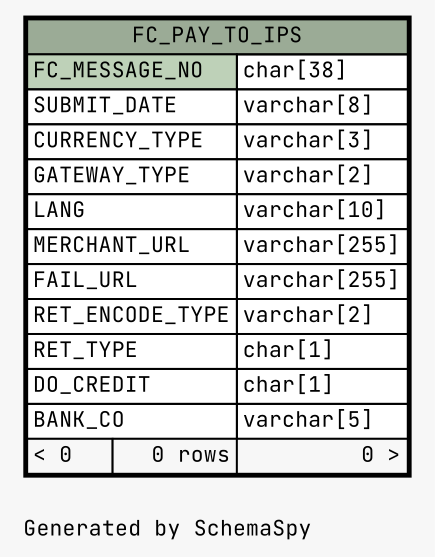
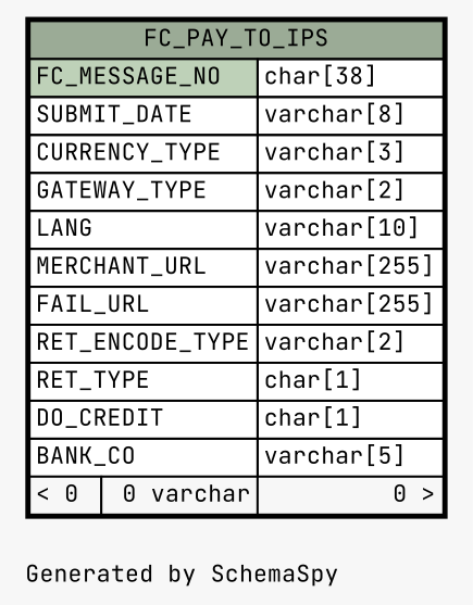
  digraph {
    bgcolor="#f7f7f7"
    fontname="JetBrains Mono"
    fontsize=11
    label="\nGenerated by SchemaSpy"
    labeljust=l
    nodesep=0.18
    rankdir=RL
    ranksep=0.46
-   n1 [fontname="JetBrains Mono" fontsize=11 label=<     <TABLE BORDER="2" CELLBORDER="1" CELLSPACING="0" BGCOLOR="#ffffff">       <TR><TD COLSPAN="3" BGCOLOR="#9bab96" ALIGN="CENTER">FC_PAY_TO_IPS</TD></TR>       <TR><TD PORT="FC_MESSAGE_NO" COLSPAN="2" BGCOLOR="#bed1b8" ALIGN="LEFT">FC_MESSAGE_NO</TD><TD PORT="FC_MESSAGE_NO.type" ALIGN="LEFT">char[38]</TD></TR>       <TR><TD PORT="SUBMIT_DATE" COLSPAN="2" ALIGN="LEFT">SUBMIT_DATE</TD><TD PORT="SUBMIT_DATE.type" ALIGN="LEFT">varchar[8]</TD></TR>       <TR><TD PORT="CURRENCY_TYPE" COLSPAN="2" ALIGN="LEFT">CURRENCY_TYPE</TD><TD PORT="CURRENCY_TYPE.type" ALIGN="LEFT">varchar[3]</TD></TR>       <TR><TD PORT="GATEWAY_TYPE" COLSPAN="2" ALIGN="LEFT">GATEWAY_TYPE</TD><TD PORT="GATEWAY_TYPE.type" ALIGN="LEFT">varchar[2]</TD></TR>       <TR><TD PORT="LANG" COLSPAN="2" ALIGN="LEFT">LANG</TD><TD PORT="LANG.type" ALIGN="LEFT">varchar[10]</TD></TR>       <TR><TD PORT="MERCHANT_URL" COLSPAN="2" ALIGN="LEFT">MERCHANT_URL</TD><TD PORT="MERCHANT_URL.type" ALIGN="LEFT">varchar[255]</TD></TR>       <TR><TD PORT="FAIL_URL" COLSPAN="2" ALIGN="LEFT">FAIL_URL</TD><TD PORT="FAIL_URL.type" ALIGN="LEFT">varchar[255]</TD></TR>       <TR><TD PORT="RET_ENCODE_TYPE" COLSPAN="2" ALIGN="LEFT">RET_ENCODE_TYPE</TD><TD PORT="RET_ENCODE_TYPE.type" ALIGN="LEFT">varchar[2]</TD></TR>       <TR><TD PORT="RET_TYPE" COLSPAN="2" ALIGN="LEFT">RET_TYPE</TD><TD PORT="RET_TYPE.type" ALIGN="LEFT">char[1]</TD></TR>       <TR><TD PORT="DO_CREDIT" COLSPAN="2" ALIGN="LEFT">DO_CREDIT</TD><TD PORT="DO_CREDIT.type" ALIGN="LEFT">char[1]</TD></TR>       <TR><TD PORT="BANK_CO" COLSPAN="2" ALIGN="LEFT">BANK_CO</TD><TD PORT="BANK_CO.type" ALIGN="LEFT">varchar[5]</TD></TR>       <TR><TD ALIGN="LEFT" BGCOLOR="#f7f7f7">&lt; 0</TD><TD ALIGN="RIGHT" BGCOLOR="#f7f7f7">0 rows</TD><TD ALIGN="RIGHT" BGCOLOR="#f7f7f7">0 &gt;</TD></TR>     </TABLE>> shape=plaintext]
+   n1 [fontname="JetBrains Mono" fontsize=11 label=<     <TABLE BORDER="2" CELLBORDER="1" CELLSPACING="0" BGCOLOR="#ffffff">       <TR><TD COLSPAN="3" BGCOLOR="#9bab96" ALIGN="CENTER">FC_PAY_TO_IPS</TD></TR>       <TR><TD PORT="FC_MESSAGE_NO" COLSPAN="2" BGCOLOR="#bed1b8" ALIGN="LEFT">FC_MESSAGE_NO</TD><TD PORT="FC_MESSAGE_NO.type" ALIGN="LEFT">char[38]</TD></TR>       <TR><TD PORT="SUBMIT_DATE" COLSPAN="2" ALIGN="LEFT">SUBMIT_DATE</TD><TD PORT="SUBMIT_DATE.type" ALIGN="LEFT">varchar[8]</TD></TR>       <TR><TD PORT="CURRENCY_TYPE" COLSPAN="2" ALIGN="LEFT">CURRENCY_TYPE</TD><TD PORT="CURRENCY_TYPE.type" ALIGN="LEFT">varchar[3]</TD></TR>       <TR><TD PORT="GATEWAY_TYPE" COLSPAN="2" ALIGN="LEFT">GATEWAY_TYPE</TD><TD PORT="GATEWAY_TYPE.type" ALIGN="LEFT">varchar[2]</TD></TR>       <TR><TD PORT="LANG" COLSPAN="2" ALIGN="LEFT">LANG</TD><TD PORT="LANG.type" ALIGN="LEFT">varchar[10]</TD></TR>       <TR><TD PORT="MERCHANT_URL" COLSPAN="2" ALIGN="LEFT">MERCHANT_URL</TD><TD PORT="MERCHANT_URL.type" ALIGN="LEFT">varchar[255]</TD></TR>       <TR><TD PORT="FAIL_URL" COLSPAN="2" ALIGN="LEFT">FAIL_URL</TD><TD PORT="FAIL_URL.type" ALIGN="LEFT">varchar[255]</TD></TR>       <TR><TD PORT="RET_ENCODE_TYPE" COLSPAN="2" ALIGN="LEFT">RET_ENCODE_TYPE</TD><TD PORT="RET_ENCODE_TYPE.type" ALIGN="LEFT">varchar[2]</TD></TR>       <TR><TD PORT="RET_TYPE" COLSPAN="2" ALIGN="LEFT">RET_TYPE</TD><TD PORT="RET_TYPE.type" ALIGN="LEFT">char[1]</TD></TR>       <TR><TD PORT="DO_CREDIT" COLSPAN="2" ALIGN="LEFT">DO_CREDIT</TD><TD PORT="DO_CREDIT.type" ALIGN="LEFT">char[1]</TD></TR>       <TR><TD PORT="BANK_CO" COLSPAN="2" ALIGN="LEFT">BANK_CO</TD><TD PORT="BANK_CO.type" ALIGN="LEFT">varchar[5]</TD></TR>       <TR><TD ALIGN="LEFT" BGCOLOR="#f7f7f7">&lt; 0</TD><TD ALIGN="RIGHT" BGCOLOR="#f7f7f7">0 varchar</TD><TD ALIGN="RIGHT" BGCOLOR="#f7f7f7">0 &gt;</TD></TR>     </TABLE>> shape=plaintext]
  }
